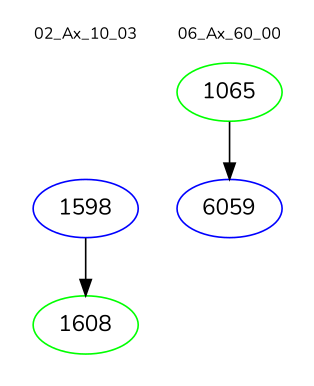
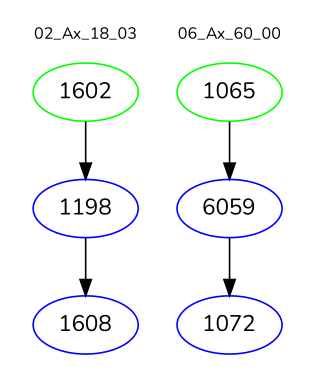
  digraph {
    fontname=Nunito
    node [color=blue fontname=Nunito]
    edge [color=black fontname=Nunito]
-   n2 [label=1598]
-   n3 [color=green label=1608]
+   n1 [color=green label=1602]
+   n2 [label=1198]
+   n3 [label=1608]
    n4 [color=green label=1065]
    n5 [label=6059]
+   n6 [label=1072]
    subgraph cluster_1 {
      color=white
      fontsize=10
-     label="02_Ax_10_03"
+     label="02_Ax_18_03"
+     n1
      n2
      n3
    }
    subgraph cluster_2 {
      color=white
      fontsize=10
      label="06_Ax_60_00"
      n4
      n5
+     n6
    }
+   n1 -> n2
    n2 -> n3
    n4 -> n5
+   n5 -> n6
  }
